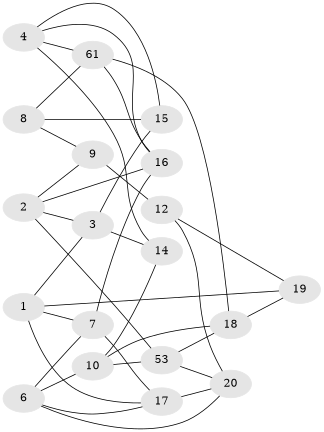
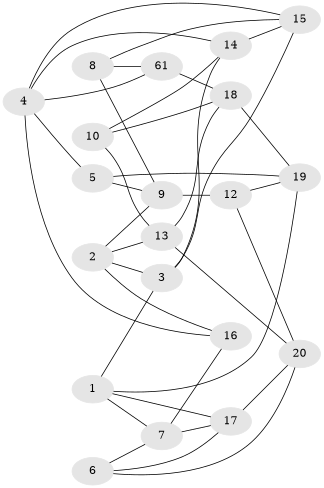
  graph {
    rankdir=LR
    node [color=gray90 style=filled]
    1
    3
    7
    17
    19
    14
    15
    16
    20
    2
    9
-   13 [label=53]
+   13
    12
    18
    4
+   5
    n17 [label=61]
    6
    10
    8
    1 -- 3
    1 -- 7
    1 -- 17
    1 -- 19
    3 -- 14
    3 -- 15
    7 -- 17
    7 -- 16
    17 -- 20
+   14 -- 15
    2 -- 3
    2 -- 16
    2 -- 9
    2 -- 13
    9 -- 12
    13 -- 20
    13 -- 18
    12 -- 19
    12 -- 20
    18 -- 19
    4 -- 14
    4 -- 15
    4 -- 16
+   4 -- 5
    4 -- n17
-   n17 -- 16
+   5 -- 19
+   5 -- 9
    n17 -- 18
    6 -- 7
    6 -- 17
    6 -- 20
-   6 -- 10
    10 -- 14
    10 -- 13
    10 -- 18
    8 -- 15
    8 -- 9
    8 -- n17
  }
